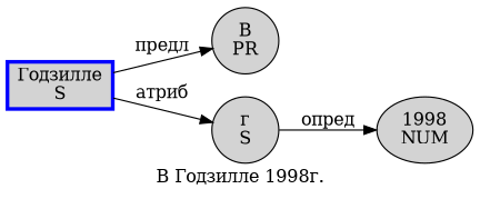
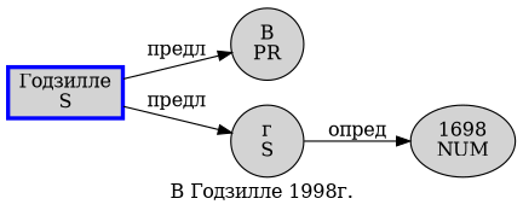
  digraph {
    label="В Годзилле 1998г."
    rankdir=LR
    node [fillcolor=lightgray penwidth=1 shape=ellipse style=filled]
    n1 [label="В\nPR"]
    n2 [color=blue label="Годзилле\nS" penwidth=3 shape=box]
    n3 [label="г\nS"]
-   n4 [label="1998\nNUM"]
+   n4 [label="1698\nNUM"]
    n2 -> n1 [label="предл"]
-   n2 -> n3 [label="атриб"]
+   n2 -> n3 [label="предл"]
    n3 -> n4 [label="опред"]
  }
